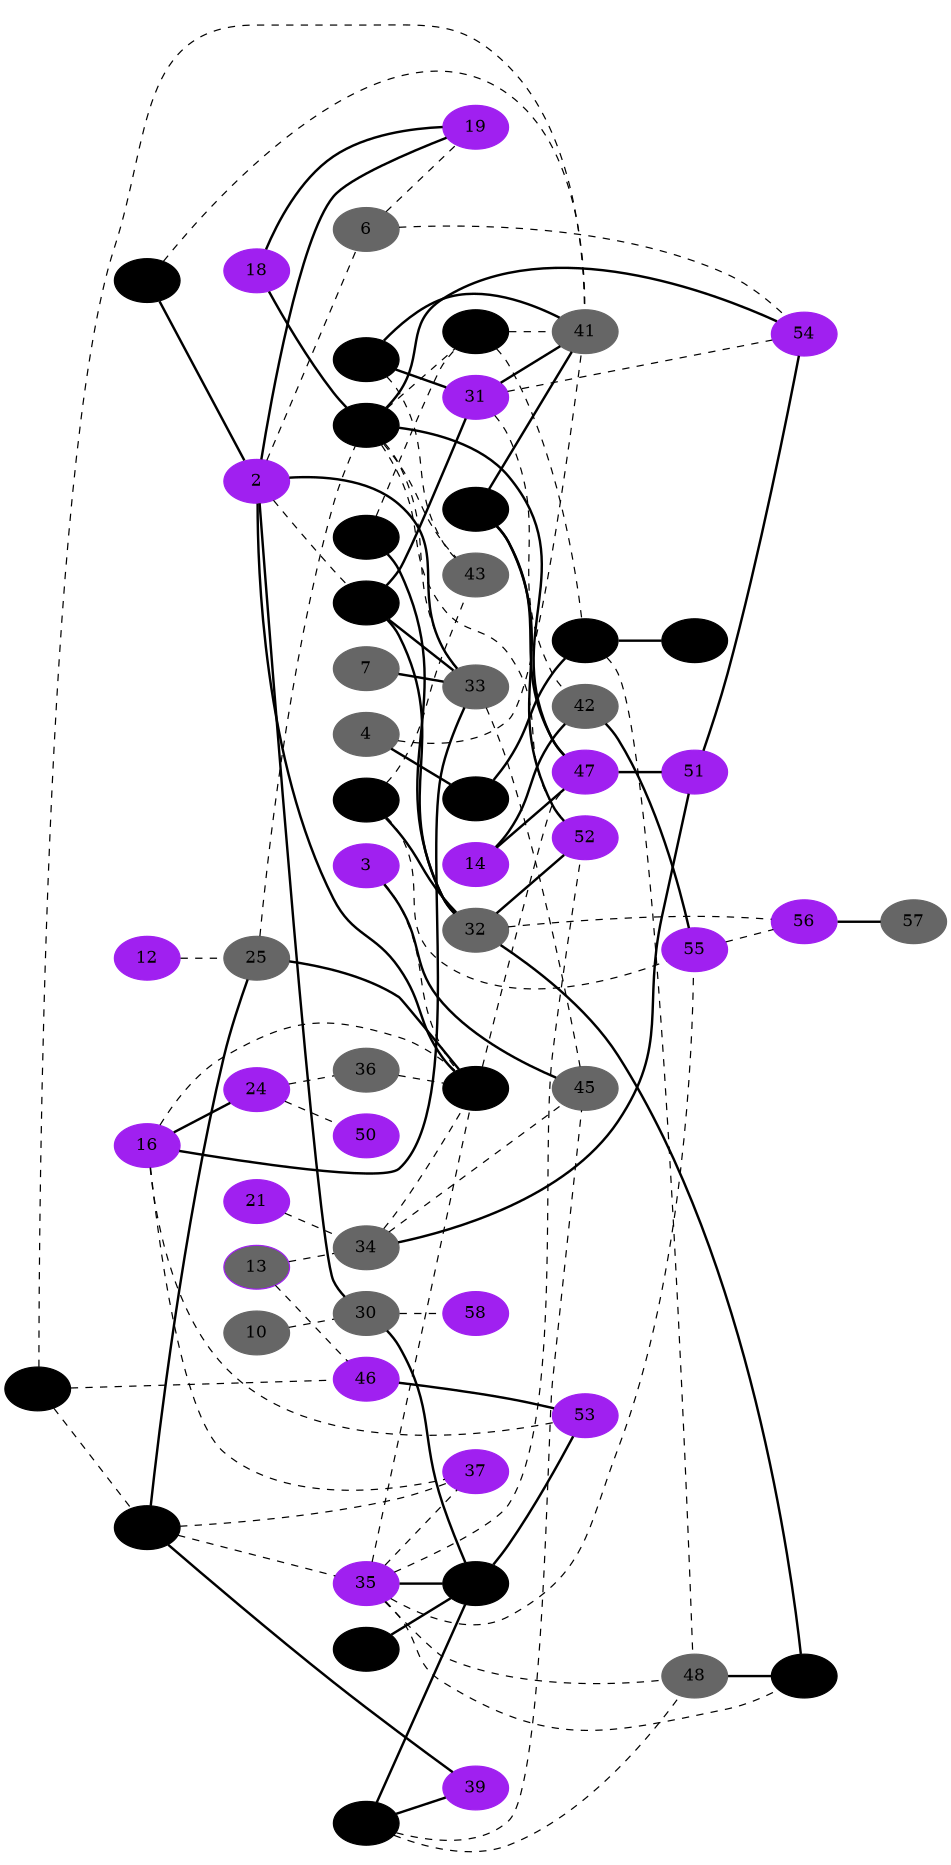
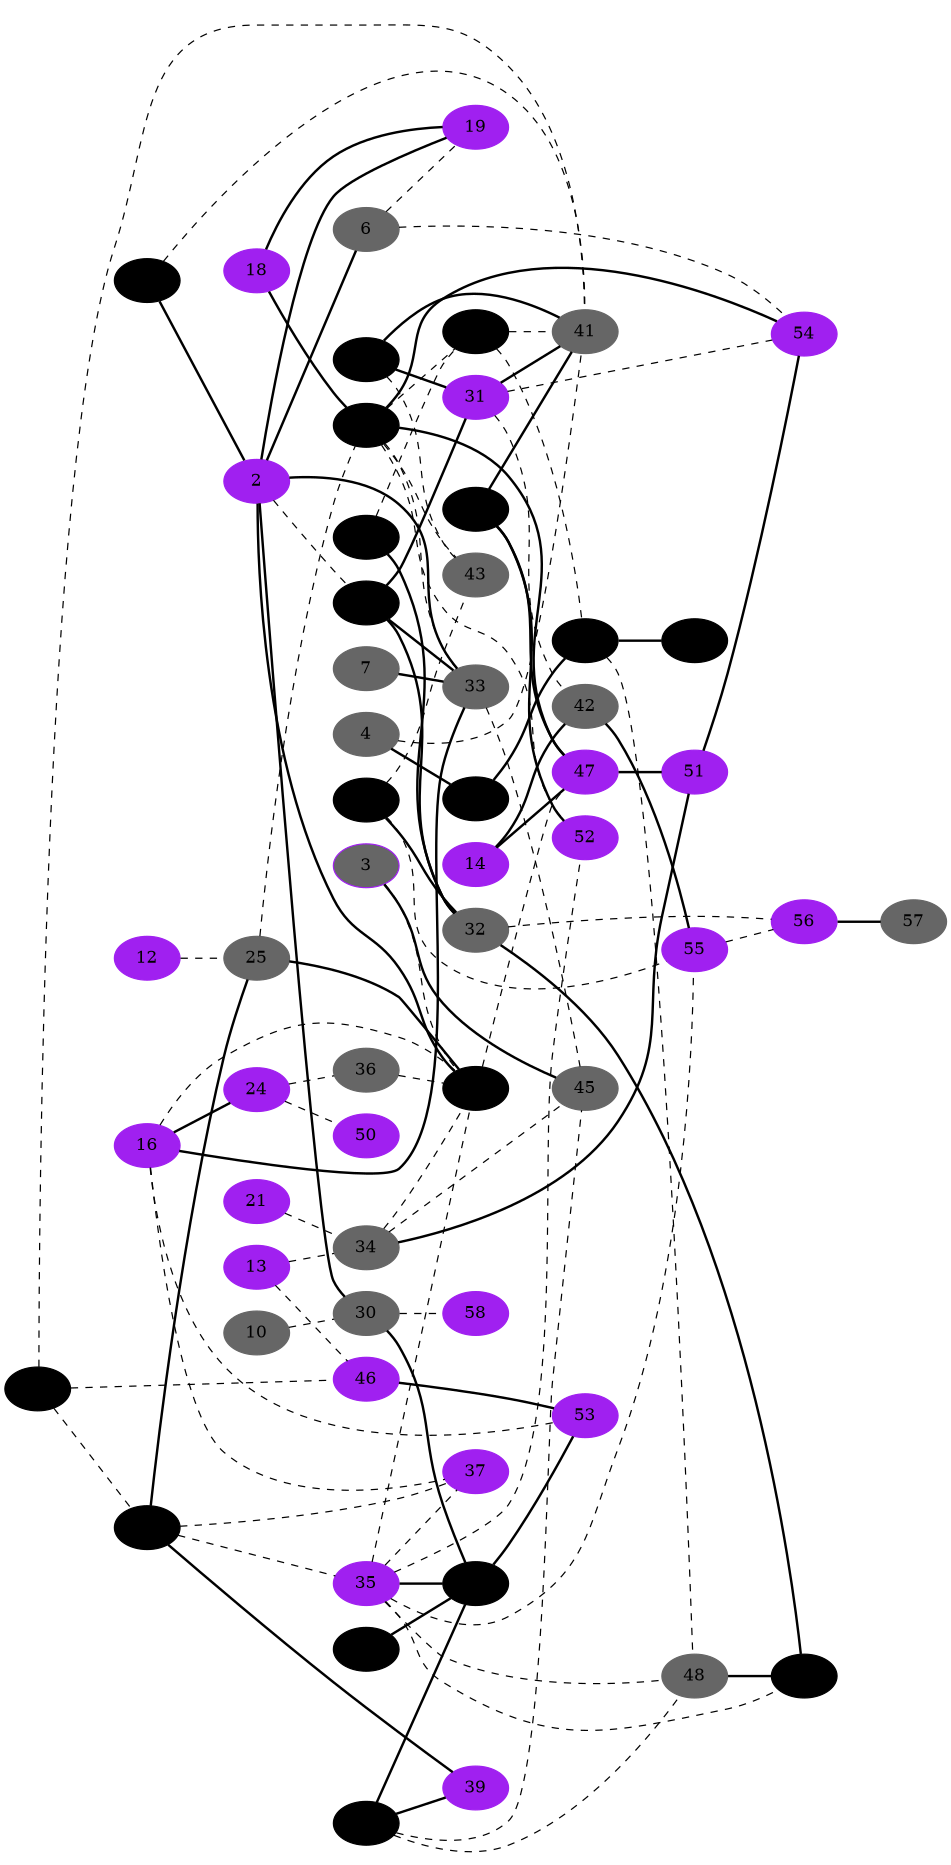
  graph {
    rankdir=LR
    node [color=purple style=filled]
    edge [style=dashed weight=1.0]
    1 [color=black]
    2
    41 [color=gray40]
    6 [color=gray40]
    17 [color=black]
    19
    30 [color=gray40]
    33 [color=gray40]
    40 [color=black]
    54
    32 [color=gray40]
    31
    38 [color=black]
    58
    45 [color=gray40]
    47
-   3
+   3 [fillcolor=gray40]
    4 [color=gray40]
    20 [color=black]
    29 [color=black]
    5 [color=black]
    27 [color=black]
    52
    49 [color=black]
    56
    7 [color=gray40]
    8 [color=black]
    9 [color=black]
    46
    25 [color=gray40]
    35
    37
    39
    53
    26 [color=black]
    55
    48 [color=gray40]
    10 [color=gray40]
    11 [color=black]
    51
    12
-   13 [fillcolor=gray40]
+   13
    34 [color=gray40]
    14
    42 [color=gray40]
    15 [color=black]
    43 [color=gray40]
    16
    24
    36 [color=gray40]
    50
    18
    44 [color=black]
    21
    22 [color=black]
    23 [color=black]
    28 [color=black]
    57 [color=gray40]
    1 -- 2 [style=bold]
    1 -- 41
-   2 -- 6
+   2 -- 6 [style=bold]
    2 -- 17
    2 -- 19 [style=bold]
    2 -- 30 [style=bold]
    2 -- 33 [style=bold]
    2 -- 40 [style=bold]
    6 -- 19
    6 -- 54
    17 -- 33 [style=bold]
    17 -- 32 [style=bold]
    17 -- 31 [style=bold]
    30 -- 38 [style=bold]
    30 -- 58
    33 -- 45
    40 -- 47
-   32 -- 52 [style=bold]
    32 -- 49 [style=bold]
    32 -- 56
    31 -- 41 [style=bold]
    31 -- 54
    31 -- 42
    38 -- 53 [style=bold]
    47 -- 51 [style=bold]
    3 -- 40
    3 -- 45 [style=bold]
    4 -- 41
    4 -- 20 [style=bold]
    20 -- 29 [style=bold]
    29 -- 48
    29 -- 44 [style=bold]
    5 -- 32 [style=bold]
    5 -- 27
    27 -- 41
    27 -- 29
    56 -- 57 [style=bold]
    7 -- 33 [style=bold]
    8 -- 41
    8 -- 9
    8 -- 46
    9 -- 25 [style=bold]
    9 -- 35
    9 -- 37
    9 -- 39 [style=bold]
    46 -- 53 [style=bold]
    25 -- 40 [style=bold]
    25 -- 26
    35 -- 40
    35 -- 38 [style=bold]
    35 -- 52
    35 -- 49
    35 -- 37
    35 -- 55
    35 -- 48
    26 -- 33
    26 -- 54 [style=bold]
    26 -- 47 [style=bold]
    26 -- 27
    26 -- 52
    26 -- 43
    55 -- 56
    48 -- 49 [style=bold]
    10 -- 30
    11 -- 41 [style=bold]
    11 -- 47 [style=bold]
    11 -- 52 [style=bold]
    51 -- 54 [style=bold]
    12 -- 25
    13 -- 46
    13 -- 34
    34 -- 40
    34 -- 45
    34 -- 51 [style=bold]
    14 -- 47 [style=bold]
    14 -- 42 [style=bold]
    42 -- 55 [style=bold]
    15 -- 32 [style=bold]
    15 -- 55
    15 -- 43
    16 -- 33 [style=bold]
    16 -- 40
    16 -- 37
    16 -- 53
    16 -- 24 [style=bold]
    24 -- 36
    24 -- 50
    36 -- 40
    18 -- 19 [style=bold]
    18 -- 26 [style=bold]
    21 -- 34
    22 -- 38 [style=bold]
    22 -- 45
    22 -- 39 [style=bold]
    22 -- 48
    23 -- 38 [style=bold]
    28 -- 41 [style=bold]
    28 -- 31 [style=bold]
    28 -- 43
  }
